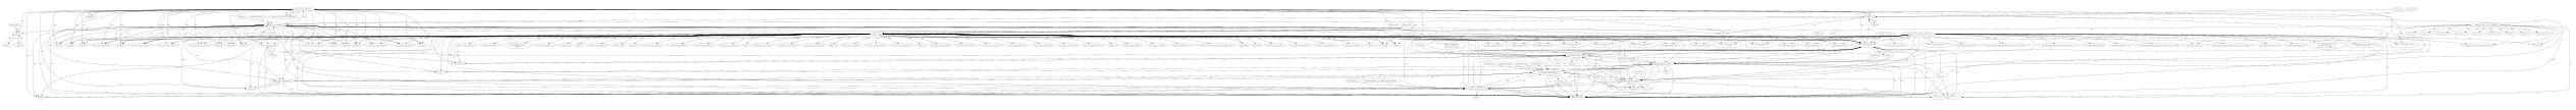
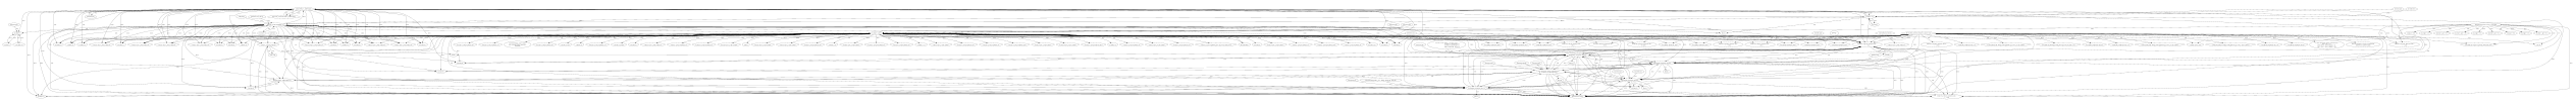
  digraph {
    fontname="Liberation Sans"
    node [fontname="Liberation Sans"]
    edge [fontname="Liberation Sans"]
    n1 [label="(Call,tptr+2)"]
    n2 [label="(Call,*(tptr+2))"]
    n3 [label="(Literal,2)"]
    n4 [label="(Call,EXTRACT_16BITS(tptr))"]
    n5 [label="(Call,tptr +=8)"]
    n6 [label="(Call,print_unknown_data(ndo, tptr, \"\n\t      \", 8))"]
    n7 [label="(Call,ipaddr_string(ndo, tptr+4))"]
    n8 [label="(Call,ipaddr_string(ndo, tptr+2))"]
    n9 [label="(Call,ipaddr_string(ndo, tptr+2))"]
    n10 [label="(Call,ipaddr_string(ndo, tptr+2))"]
    n11 [label="(Call,EXTRACT_32BITS(tptr+2))"]
    n12 [label="(Call,tptr+6)"]
    n13 [label="(Call,tptr+4)"]
    n14 [label="(Identifier,tptr)"]
    n15 [label="(Call,EXTRACT_16BITS(tptr+4))"]
    n16 [label="(Call,EXTRACT_32BITS(tptr+4))"]
    n17 [label="(Call,tptr+3)"]
    n18 [label="(Call,tptr+2)"]
    n19 [label="(Call,tptr+2)"]
    n20 [label="(Call,tptr+2)"]
    n21 [label="(Call,EXTRACT_32BITS(tptr+2))"]
    n22 [label="(Call,tptr+2)"]
    n23 [label="(Call,tptr+6)"]
    n24 [label="(Call,tptr+4)"]
    n25 [label="(Call,tptr+2)"]
    n26 [label="(Call,extd_comm=EXTRACT_16BITS(tptr))"]
    n27 [label="(Call,tptr+4)"]
    n28 [label="(Call,tptr+2)"]
    n29 [label="(Call,EXTRACT_16BITS(tptr+6))"]
    n30 [label="(Call,tptr+2)"]
    n31 [label="(Call,tptr+6)"]
    n32 [label="(Call,tptr+6)"]
    n33 [label="(Call,tptr+6)"]
    n34 [label="(Call,tptr+2)"]
    n35 [label="(Call,EXTRACT_16BITS(tptr+2))"]
    n36 [label="(Call,tptr+7)"]
    n37 [label="(Call,EXTRACT_16BITS(tptr+2))"]
    n38 [label="(Call,EXTRACT_16BITS(tptr+6))"]
    n39 [label="(Call,ND_TCHECK2(tptr[0], 2))"]
    n40 [label="(MethodReturn,RET)"]
    n41 [label="(Literal,8)"]
    n42 [label="(Block,)"]
    n43 [label="(Call,print_unknown_data(ndo, pptr, \"\n\t    \", len))"]
    n44 [label="(Block,)"]
    n45 [label="(Call,as_printf(ndo, astostr, sizeof(astostr),\n\t\t\t    EXTRACT_32BITS(tptr+2)))"]
    n46 [label="(Literal,8)"]
    n47 [label="(Block,)"]
    n48 [label="(Block,)"]
    n49 [label="(Block,)"]
    n50 [label="(Block,)"]
    n51 [label="(Call,ND_TCHECK2(*tptr,8))"]
    n52 [label="(Literal,2)"]
    n53 [label="(Literal,8)"]
    n54 [label="(Call,tptr = pptr)"]
    n55 [label="(Call,tptr-3)"]
    n56 [label="(Call,ipaddr_string(ndo, tptr))"]
    n57 [label="(Call,ipaddr_string(ndo, tptr))"]
    n58 [label="(Call,EXTRACT_32BITS(tptr))"]
    n59 [label="(Call,ipaddr_string(ndo, tptr))"]
    n60 [label="(Call,ND_TCHECK2(tptr[0], 4))"]
    n61 [label="(Call,ND_TCHECK2(tptr[0], tlen))"]
    n62 [label="(Call,ipaddr_string(ndo, tptr))"]
    n63 [label="(Call,tptr < pptr + len)"]
    n64 [label="(Call,ND_TCHECK2(tptr[0], 4))"]
    n65 [label="(Call,tptr +=4)"]
    n66 [label="(Call,print_unknown_data(ndo, tptr, \"\n\t    \", tlen))"]
    n67 [label="(Call,ND_TCHECK2(tptr[0], 8))"]
    n68 [label="(Call,ND_TCHECK2(tptr[0], 4))"]
    n69 [label="(Call,tok2str(bgp_origin_values,\n\t\t\t\t\t\t\"Unknown Origin Typecode\",\n\t\t\t\t\t\ttptr[0]))"]
    n70 [label="(Call,print_unknown_data(ndo, tptr, \"\n\t      \", tlen))"]
    n71 [label="(Call,print_unknown_data(ndo, tptr,\"\n\t      \", length))"]
    n72 [label="(Call,ND_TCHECK2(tptr[0], 8))"]
    n73 [label="(Call,tptr += tlen)"]
    n74 [label="(Call,tptr+2)"]
    n75 [label="(Call,ND_TCHECK2(tptr[0], 3))"]
    n76 [label="(Call,tptr += length)"]
    n77 [label="(Call,ipaddr_string(ndo, tptr))"]
    n78 [label="(Call,tptr+1)"]
    n79 [label="(Call,EXTRACT_16BITS(tptr+1))"]
    n80 [label="(Call,ND_TCHECK2(tptr[0], 4))"]
    n81 [label="(Call,ND_TCHECK2(tptr[0], 8))"]
    n82 [label="(Call,EXTRACT_16BITS(tptr))"]
    n83 [label="(Block,)"]
    n84 [label="(Call,EXTRACT_32BITS(tptr))"]
    n85 [label="(Call,EXTRACT_32BITS(tptr))"]
    n86 [label="(Call,ND_TCHECK2(tptr[0], 8))"]
    n87 [label="(Call,ipaddr_string(ndo, tptr))"]
    n88 [label="(Call,tptr +=5)"]
    n89 [label="(Call,EXTRACT_16BITS(tptr))"]
    n90 [label="(Call,ND_TCHECK2(tptr[0], 8))"]
    n91 [label="(Call,ND_TCHECK2(tptr[0], 4))"]
    n92 [label="(Call,tptr += 3)"]
    n93 [label="(Call,print_unknown_data(ndo, tptr, \"\n\t    \", tlen))"]
    n94 [label="(Call,EXTRACT_32BITS(tptr))"]
    n95 [label="(Call,ND_TCHECK2(tptr[0], 4))"]
    n96 [label="(Call,ND_TCHECK2(tptr[0], 5))"]
    n97 [label="(Call,ND_TCHECK2(tptr[0], tlen))"]
    n98 [label="(Call,print_unknown_data(ndo, tptr, \"\n\t    \", tlen))"]
    n99 [label="(Call,EXTRACT_16BITS(tptr))"]
    n100 [label="(Call,EXTRACT_32BITS(tptr))"]
    n101 [label="(Call,ND_TCHECK2(tptr[0], len))"]
    n102 [label="(Call,tptr+1)"]
    n103 [label="(Call,ND_TCHECK2(tptr[0], 4))"]
    n104 [label="(Call,EXTRACT_32BITS(tptr))"]
    n105 [label="(Call,ND_TCHECK2(tptr[0], 3))"]
    n106 [label="(Call,ipaddr_string(ndo, tptr))"]
    n107 [label="(Call,ipaddr_string(ndo, tptr))"]
    n108 [label="(Call,ND_TCHECK2(tptr[0], BGP_MP_NLRI_MINSIZE))"]
    n109 [label="(Identifier,pptr)"]
    n110 [label="(Call,EXTRACT_24BITS(tptr+2))"]
    n111 [label="(MethodParameterIn,const u_char *pptr)"]
    n112 [label="(Call,pptr + len)"]
    n113 [label="(Call,print_unknown_data(ndo, pptr, \"\n\t    \", len))"]
    n114 [label="(Call,pptr + len)"]
    n115 [label="(Call,tptr < pptr + len)"]
    n116 [label="(Call,tptr = pptr + len)"]
    n117 [label="(Call,bgp_attr_get_as_size(ndo, atype, pptr, len))"]
    n118 [label="(Call,pptr + len)"]
    n119 [label="(Call,tptr = pptr + len)"]
    n120 [label="(Call,pptr + len)"]
    n121 [label="(Call,pptr + len)"]
    n122 [label="(Call,tptr < pptr + len)"]
    1000125
    n124 [label="(Block,)"]
    n125 [label="(MethodParameterIn,netdissect_options *ndo)"]
    n126 [label="(Call,ipaddr_string(ndo, tptr+4))"]
    n127 [label="(Call,as_printf(ndo, astostr, sizeof(astostr),\n\t\t\t\tas_size == 2 ?\n\t\t\t\tEXTRACT_16BITS(&tptr[2 + i]) :\n\t\t\t\tEXTRACT_32BITS(&tptr[2 + i])))"]
    n128 [label="(Call,as_printf(ndo, astostr, sizeof(astostr),\n\t\t\tEXTRACT_32BITS(tptr)))"]
    n129 [label="(Call,print_unknown_data(ndo, tptr-3, \"\n\t    \", tlen))"]
    n130 [label="(Call,ipaddr_string(ndo, tptr + 4))"]
    n131 [label="(Call,as_printf(ndo, astostr, sizeof(astostr), EXTRACT_32BITS(tptr)))"]
    n132 [label="(Call,bgp_attr_print(ndo, atype, tptr, alen, attr_set_level + 1))"]
    n133 [label="(Call,ipaddr_string(ndo, tptr+4))"]
    n134 [label="(Call,ipaddr_string(ndo, tptr + 4))"]
    n135 [label="(Call,as_printf(ndo, astostr, sizeof(astostr), EXTRACT_32BITS(tptr)))"]
    n136 [label="(Call,as_printf(ndo, astostr, sizeof(astostr), EXTRACT_16BITS(tptr)))"]
    n137 [label="(Call,ipaddr_string(ndo, tptr + 2))"]
    n138 [label="(Identifier,tlen)"]
    n139 [label="(Identifier,tptr)"]
    n140 [label="(Identifier,ndo)"]
    n141 [label="(Identifier,ndo)"]
    n142 [label="(Identifier,ndo)"]
    n143 [label="(ControlStructure,break;)"]
    n144 [label="(Identifier,tptr)"]
    n145 [label="(Identifier,ndo)"]
    n146 [label="(Identifier,tptr)"]
    n147 [label="(Identifier,tptr)"]
    n148 [label="(Identifier,tptr)"]
    n149 [label="(Call,tptr[0])"]
    n150 [label="(Identifier,ndo)"]
    n151 [label="(Identifier,tptr)"]
    n152 [label="(Call,ND_PRINT((ndo, \": %u:%u (= %s)\",\n                               EXTRACT_16BITS(tptr+2),\n                               EXTRACT_32BITS(tptr+4),\n                               ipaddr_string(ndo, tptr+4))))"]
    n153 [label="(Call,ND_PRINT((ndo, \"%s\", ipaddr_string(ndo, tptr+2))))"]
    n154 [label="(Identifier,ndo)"]
-   n155 [label="(Call,sizeof(astostr))"]
    n156 [label="(Identifier,tlen)"]
    n157 [label="(Literal,\"\n\t      \")"]
    n158 [label="(Call,*tptr)"]
    n159 [label="(Identifier,astostr)"]
    n160 [label="(Identifier,extd_comm)"]
    n1 -> n2 [label="AST: "]
    n1 -> n3 [label="CFG: "]
    n2 -> n1 [label="CFG: "]
    n3 -> n1 [label="AST: "]
    n4 -> n1 [label="DDG: "]
    n4 -> n5 [label="DDG: "]
    n4 -> n6 [label="DDG: "]
    n4 -> n7 [label="DDG: "]
    n4 -> n8 [label="DDG: "]
    n4 -> n9 [label="DDG: "]
    n4 -> n10 [label="DDG: "]
    n4 -> n11 [label="DDG: "]
    n4 -> n12 [label="DDG: "]
    n4 -> n13 [label="DDG: "]
    n4 -> n14 [label="CFG: "]
    n4 -> n15 [label="DDG: "]
    n4 -> n16 [label="DDG: "]
    n4 -> n17 [label="DDG: "]
    n4 -> n18 [label="DDG: "]
    n4 -> n19 [label="DDG: "]
    n4 -> n20 [label="DDG: "]
    n4 -> n21 [label="DDG: "]
    n4 -> n22 [label="DDG: "]
    n4 -> n23 [label="DDG: "]
    n4 -> n24 [label="DDG: "]
    n4 -> n25 [label="DDG: "]
    n4 -> n26 [label="AST: "]
    n4 -> n26 [label="DDG: "]
    n4 -> n27 [label="DDG: "]
    n4 -> n28 [label="DDG: "]
    n4 -> n29 [label="DDG: "]
    n4 -> n30 [label="DDG: "]
    n4 -> n31 [label="DDG: "]
    n4 -> n32 [label="DDG: "]
    n4 -> n33 [label="DDG: "]
    n4 -> n34 [label="DDG: "]
    n4 -> n35 [label="DDG: "]
    n4 -> n36 [label="DDG: "]
    n4 -> n37 [label="DDG: "]
    n4 -> n38 [label="DDG: "]
    n5 -> n4 [label="DDG: "]
    n5 -> n39 [label="DDG: "]
    n5 -> n40 [label="DDG: "]
    n5 -> n41 [label="CFG: "]
    n5 -> n42 [label="AST: "]
    n6 -> n5 [label="DDG: "]
    n6 -> n7 [label="DDG: "]
    n6 -> n8 [label="DDG: "]
    n6 -> n9 [label="DDG: "]
    n6 -> n10 [label="DDG: "]
    n6 -> n40 [label="DDG: "]
    n6 -> n40 [label="DDG: "]
    n6 -> n40 [label="DDG: "]
    n6 -> n43 [label="DDG: "]
    n6 -> n44 [label="AST: "]
    n6 -> n45 [label="DDG: "]
    n6 -> n46 [label="CFG: "]
    n7 -> n6 [label="DDG: "]
    n7 -> n8 [label="DDG: "]
    n7 -> n9 [label="DDG: "]
    n7 -> n10 [label="DDG: "]
    n7 -> n24 [label="CFG: "]
    n7 -> n40 [label="DDG: "]
    n7 -> n40 [label="DDG: "]
    n7 -> n40 [label="DDG: "]
    n7 -> n43 [label="DDG: "]
    n7 -> n45 [label="DDG: "]
    n7 -> n47 [label="AST: "]
    n8 -> n6 [label="DDG: "]
    n8 -> n7 [label="DDG: "]
    n8 -> n9 [label="DDG: "]
    n8 -> n10 [label="DDG: "]
    n8 -> n20 [label="CFG: "]
    n8 -> n40 [label="DDG: "]
    n8 -> n40 [label="DDG: "]
    n8 -> n40 [label="DDG: "]
    n8 -> n43 [label="DDG: "]
    n8 -> n45 [label="DDG: "]
    n8 -> n48 [label="AST: "]
    n9 -> n6 [label="DDG: "]
    n9 -> n7 [label="DDG: "]
    n9 -> n8 [label="DDG: "]
    n9 -> n10 [label="DDG: "]
    n9 -> n28 [label="CFG: "]
    n9 -> n40 [label="DDG: "]
    n9 -> n40 [label="DDG: "]
    n9 -> n40 [label="DDG: "]
    n9 -> n43 [label="DDG: "]
    n9 -> n45 [label="DDG: "]
    n9 -> n49 [label="AST: "]
    n10 -> n6 [label="DDG: "]
    n10 -> n7 [label="DDG: "]
    n10 -> n8 [label="DDG: "]
    n10 -> n9 [label="DDG: "]
    n10 -> n25 [label="CFG: "]
    n10 -> n40 [label="DDG: "]
    n10 -> n40 [label="DDG: "]
    n10 -> n40 [label="DDG: "]
    n10 -> n43 [label="DDG: "]
    n10 -> n45 [label="DDG: "]
    n10 -> n50 [label="AST: "]
    n11 -> n34 [label="CFG: "]
    n11 -> n40 [label="DDG: "]
    n11 -> n45 [label="AST: "]
    n11 -> n45 [label="DDG: "]
    n14 -> n4 [label="AST: "]
    n20 -> n8 [label="AST: "]
    n24 -> n7 [label="AST: "]
    n25 -> n10 [label="AST: "]
    n26 -> n4 [label="CFG: "]
    n28 -> n9 [label="AST: "]
    n34 -> n11 [label="AST: "]
    n39 -> n1 [label="DDG: "]
    n39 -> n4 [label="DDG: "]
    n39 -> n5 [label="DDG: "]
    n39 -> n6 [label="DDG: "]
    n39 -> n7 [label="DDG: "]
    n39 -> n8 [label="DDG: "]
    n39 -> n9 [label="DDG: "]
    n39 -> n10 [label="DDG: "]
    n39 -> n11 [label="DDG: "]
    n39 -> n12 [label="DDG: "]
    n39 -> n13 [label="DDG: "]
    n39 -> n15 [label="DDG: "]
    n39 -> n16 [label="DDG: "]
    n39 -> n17 [label="DDG: "]
    n39 -> n18 [label="DDG: "]
    n39 -> n19 [label="DDG: "]
    n39 -> n20 [label="DDG: "]
    n39 -> n21 [label="DDG: "]
    n39 -> n22 [label="DDG: "]
    n39 -> n23 [label="DDG: "]
    n39 -> n24 [label="DDG: "]
    n39 -> n25 [label="DDG: "]
    n39 -> n27 [label="DDG: "]
    n39 -> n28 [label="DDG: "]
    n39 -> n29 [label="DDG: "]
    n39 -> n30 [label="DDG: "]
    n39 -> n31 [label="DDG: "]
    n39 -> n32 [label="DDG: "]
    n39 -> n33 [label="DDG: "]
    n39 -> n34 [label="DDG: "]
    n39 -> n35 [label="DDG: "]
    n39 -> n36 [label="DDG: "]
    n39 -> n37 [label="DDG: "]
    n39 -> n38 [label="DDG: "]
    n39 -> n40 [label="DDG: "]
    n39 -> n40 [label="DDG: "]
    n39 -> n42 [label="AST: "]
    n39 -> n51 [label="DDG: "]
    n39 -> n52 [label="CFG: "]
    n41 -> n5 [label="AST: "]
    n45 -> n6 [label="DDG: "]
    n45 -> n7 [label="DDG: "]
    n45 -> n8 [label="DDG: "]
    n45 -> n9 [label="DDG: "]
    n45 -> n10 [label="DDG: "]
    n45 -> n11 [label="CFG: "]
    n45 -> n40 [label="DDG: "]
    n45 -> n40 [label="DDG: "]
    n45 -> n40 [label="DDG: "]
    n45 -> n40 [label="DDG: "]
    n45 -> n43 [label="DDG: "]
    n45 -> n124 [label="AST: "]
    n46 -> n6 [label="AST: "]
    n51 -> n39 [label="DDG: "]
    n51 -> n40 [label="DDG: "]
    n51 -> n40 [label="DDG: "]
    n51 -> n44 [label="AST: "]
    n51 -> n53 [label="CFG: "]
    n52 -> n39 [label="AST: "]
    n53 -> n51 [label="AST: "]
    n54 -> n4 [label="DDG: "]
    n54 -> n6 [label="DDG: "]
    n54 -> n7 [label="DDG: "]
    n54 -> n8 [label="DDG: "]
    n54 -> n9 [label="DDG: "]
    n54 -> n10 [label="DDG: "]
    n54 -> n11 [label="DDG: "]
    n54 -> n12 [label="DDG: "]
    n54 -> n13 [label="DDG: "]
    n54 -> n15 [label="DDG: "]
    n54 -> n16 [label="DDG: "]
    n54 -> n17 [label="DDG: "]
    n54 -> n18 [label="DDG: "]
    n54 -> n19 [label="DDG: "]
    n54 -> n20 [label="DDG: "]
    n54 -> n21 [label="DDG: "]
    n54 -> n22 [label="DDG: "]
    n54 -> n23 [label="DDG: "]
    n54 -> n24 [label="DDG: "]
    n54 -> n25 [label="DDG: "]
    n54 -> n27 [label="DDG: "]
    n54 -> n28 [label="DDG: "]
    n54 -> n29 [label="DDG: "]
    n54 -> n30 [label="DDG: "]
    n54 -> n31 [label="DDG: "]
    n54 -> n32 [label="DDG: "]
    n54 -> n33 [label="DDG: "]
    n54 -> n34 [label="DDG: "]
    n54 -> n35 [label="DDG: "]
    n54 -> n36 [label="DDG: "]
    n54 -> n37 [label="DDG: "]
    n54 -> n38 [label="DDG: "]
-   n54 -> n39 [label="DDG: "]
+   n39 -> n54 [label="DDG: "]
    n54 -> n40 [label="DDG: "]
    n54 -> n40 [label="DDG: "]
    n54 -> n55 [label="DDG: "]
    n54 -> n56 [label="DDG: "]
    n54 -> n57 [label="DDG: "]
    n54 -> n58 [label="DDG: "]
    n54 -> n59 [label="DDG: "]
    n54 -> n60 [label="DDG: "]
    n54 -> n61 [label="DDG: "]
    n54 -> n62 [label="DDG: "]
    n54 -> n63 [label="DDG: "]
    n54 -> n64 [label="DDG: "]
    n54 -> n65 [label="DDG: "]
    n54 -> n66 [label="DDG: "]
    n54 -> n67 [label="DDG: "]
    n54 -> n68 [label="DDG: "]
    n54 -> n69 [label="DDG: "]
    n54 -> n70 [label="DDG: "]
    n54 -> n71 [label="DDG: "]
    n54 -> n72 [label="DDG: "]
    n54 -> n73 [label="DDG: "]
    n54 -> n74 [label="DDG: "]
    n54 -> n75 [label="DDG: "]
    n54 -> n76 [label="DDG: "]
    n54 -> n77 [label="DDG: "]
    n54 -> n78 [label="DDG: "]
    n54 -> n79 [label="DDG: "]
    n54 -> n80 [label="DDG: "]
    n54 -> n81 [label="DDG: "]
    n54 -> n82 [label="DDG: "]
    n54 -> n83 [label="AST: "]
    n54 -> n84 [label="DDG: "]
    n54 -> n85 [label="DDG: "]
    n54 -> n86 [label="DDG: "]
    n54 -> n87 [label="DDG: "]
    n54 -> n88 [label="DDG: "]
    n54 -> n89 [label="DDG: "]
    n54 -> n90 [label="DDG: "]
    n54 -> n91 [label="DDG: "]
    n54 -> n92 [label="DDG: "]
    n54 -> n93 [label="DDG: "]
    n54 -> n94 [label="DDG: "]
    n54 -> n95 [label="DDG: "]
    n54 -> n96 [label="DDG: "]
    n54 -> n97 [label="DDG: "]
    n54 -> n98 [label="DDG: "]
    n54 -> n99 [label="DDG: "]
    n54 -> n100 [label="DDG: "]
    n54 -> n101 [label="DDG: "]
    n54 -> n102 [label="DDG: "]
    n54 -> n103 [label="DDG: "]
    n54 -> n104 [label="DDG: "]
    n54 -> n105 [label="DDG: "]
    n54 -> n106 [label="DDG: "]
    n54 -> n107 [label="DDG: "]
    n54 -> n108 [label="DDG: "]
    n54 -> n109 [label="CFG: "]
    n109 -> n54 [label="AST: "]
    n111 -> n40 [label="DDG: "]
    n111 -> n43 [label="DDG: "]
    n111 -> n54 [label="DDG: "]
    n111 -> n63 [label="DDG: "]
    n111 -> n112 [label="DDG: "]
    n111 -> n113 [label="DDG: "]
    n111 -> n114 [label="DDG: "]
    n111 -> n115 [label="DDG: "]
    n111 -> n116 [label="DDG: "]
    n111 -> n117 [label="DDG: "]
    n111 -> n118 [label="DDG: "]
    n111 -> n119 [label="DDG: "]
    n111 -> n120 [label="DDG: "]
    n111 -> n121 [label="DDG: "]
    n111 -> n122 [label="DDG: "]
    n111 -> 1000125 [label="AST: "]
    n125 -> n6 [label="DDG: "]
    n125 -> n7 [label="DDG: "]
    n125 -> n8 [label="DDG: "]
    n125 -> n9 [label="DDG: "]
    n125 -> n10 [label="DDG: "]
    n125 -> n40 [label="DDG: "]
    n125 -> n43 [label="DDG: "]
    n125 -> n45 [label="DDG: "]
    n125 -> n56 [label="DDG: "]
    n125 -> n57 [label="DDG: "]
    n125 -> n59 [label="DDG: "]
    n125 -> n62 [label="DDG: "]
    n125 -> n66 [label="DDG: "]
    n125 -> n70 [label="DDG: "]
    n125 -> n71 [label="DDG: "]
    n125 -> n77 [label="DDG: "]
    n125 -> n87 [label="DDG: "]
    n125 -> n93 [label="DDG: "]
    n125 -> n98 [label="DDG: "]
    n125 -> n106 [label="DDG: "]
    n125 -> n107 [label="DDG: "]
    n125 -> n113 [label="DDG: "]
    n125 -> n117 [label="DDG: "]
    n125 -> 1000125 [label="AST: "]
    n125 -> n126 [label="DDG: "]
    n125 -> n127 [label="DDG: "]
    n125 -> n128 [label="DDG: "]
    n125 -> n129 [label="DDG: "]
    n125 -> n130 [label="DDG: "]
    n125 -> n131 [label="DDG: "]
    n125 -> n132 [label="DDG: "]
    n125 -> n133 [label="DDG: "]
    n125 -> n134 [label="DDG: "]
    n125 -> n135 [label="DDG: "]
    n125 -> n136 [label="DDG: "]
    n125 -> n137 [label="DDG: "]
    n138 -> n54 [label="CFG: "]
    n139 -> n45 [label="CFG: "]
    n140 -> n7 [label="AST: "]
    n141 -> n10 [label="AST: "]
    n142 -> n6 [label="AST: "]
    n142 -> n51 [label="CFG: "]
    n143 -> n6 [label="CFG: "]
    n143 -> n110 [label="DDG: "]
    n144 -> n54 [label="AST: "]
    n145 -> n8 [label="AST: "]
    n146 -> n1 [label="AST: "]
    n147 -> n5 [label="AST: "]
    n148 -> n6 [label="AST: "]
    n149 -> n39 [label="AST: "]
    n150 -> n9 [label="AST: "]
    n151 -> n9 [label="CFG: "]
    n152 -> n7 [label="CFG: "]
    n153 -> n10 [label="CFG: "]
    n154 -> n45 [label="AST: "]
-   n155 -> n45 [label="AST: "]
    n156 -> n5 [label="CFG: "]
    n157 -> n6 [label="AST: "]
    n158 -> n51 [label="AST: "]
    n159 -> n45 [label="AST: "]
    n160 -> n39 [label="CFG: "]
  }
